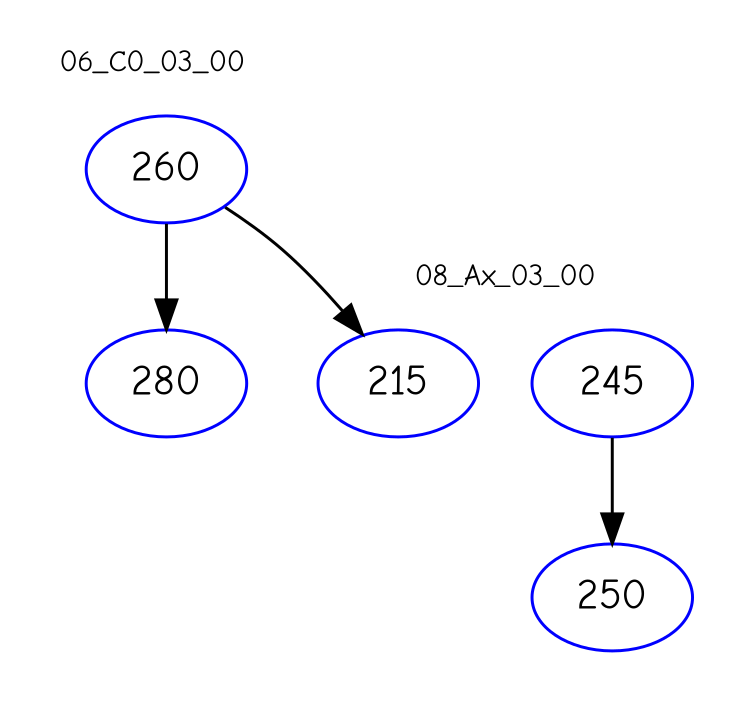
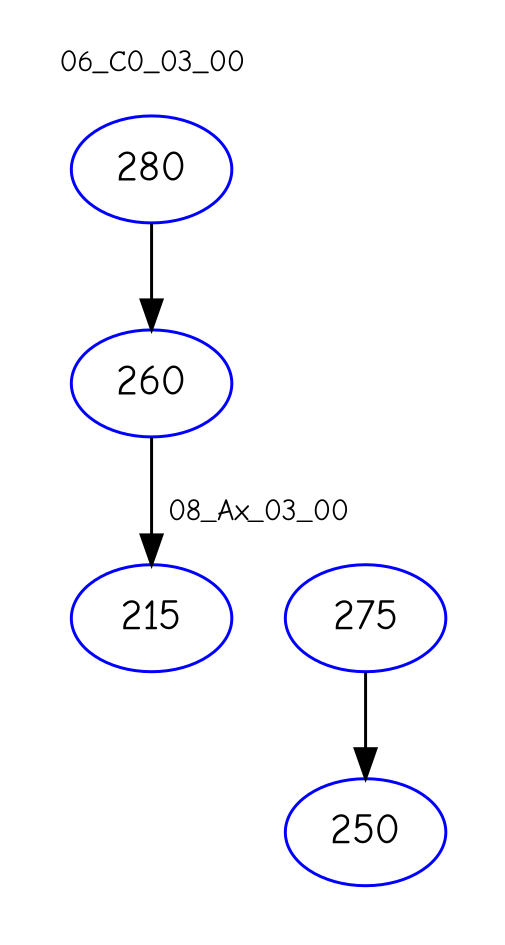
  digraph {
    fontname="Comic Neue"
    node [color=blue fontname="Comic Neue"]
    edge [color=black fontname="Comic Neue"]
-   n1 [label=245]
+   n1 [label=275]
    n2 [label=215]
    n3 [label=250]
    n4 [label=280]
    n5 [label=260]
    subgraph cluster_1 {
      color=white
      fontsize=10
      label="08_Ax_03_00"
      n1
      n2
      n3
    }
    subgraph cluster_2 {
      color=white
      fontsize=10
      label="06_C0_03_00"
      n4
      n5
    }
    n1 -> n3
-   n5 -> n4
+   n4 -> n5
    n5 -> n2
  }
